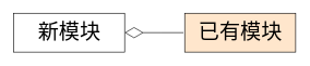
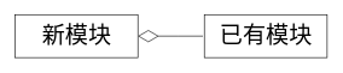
  <mxCell id="0" />
  <mxCell id="1" parent="0" />
  <mxCell id="2" value="" style="edgeStyle=orthogonalEdgeStyle;rounded=0;orthogonalLoop=1;jettySize=auto;html=1;startSize=26;endSize=26;endArrow=none;endFill=0;startArrow=diamondThin;startFill=0;" edge="1" source="3" parent="1"><mxGeometry relative="1" as="geometry"><mxPoint x="280" y="50" as="targetPoint" /></mxGeometry></mxCell>
  <mxCell id="3" value="新模块" style="html=1;fontSize=32;" vertex="1" parent="1"><mxGeometry x="20" y="20" width="170" height="60" as="geometry" /></mxCell>
- <mxCell id="4" value="已有模块" style="html=1;fontSize=32;fillColor=#ffe6cc;" vertex="1" parent="1"><mxGeometry x="282" y="20" width="170" height="60" as="geometry" /></mxCell>
+ <mxCell id="4" value="已有模块" style="html=1;fontSize=32;" vertex="1" parent="1"><mxGeometry x="282" y="20" width="170" height="60" as="geometry" /></mxCell>
